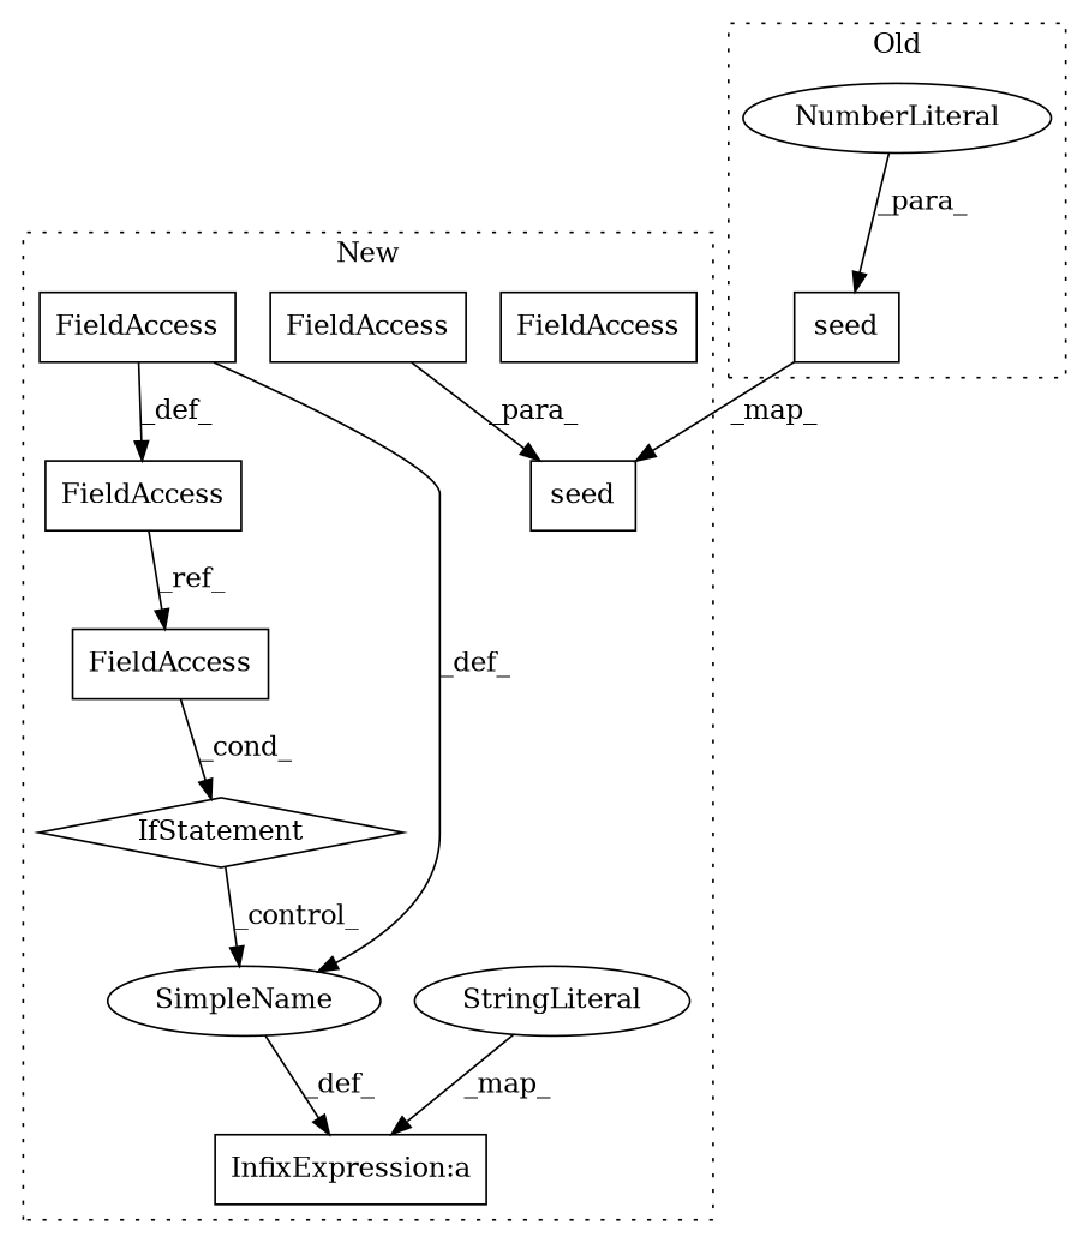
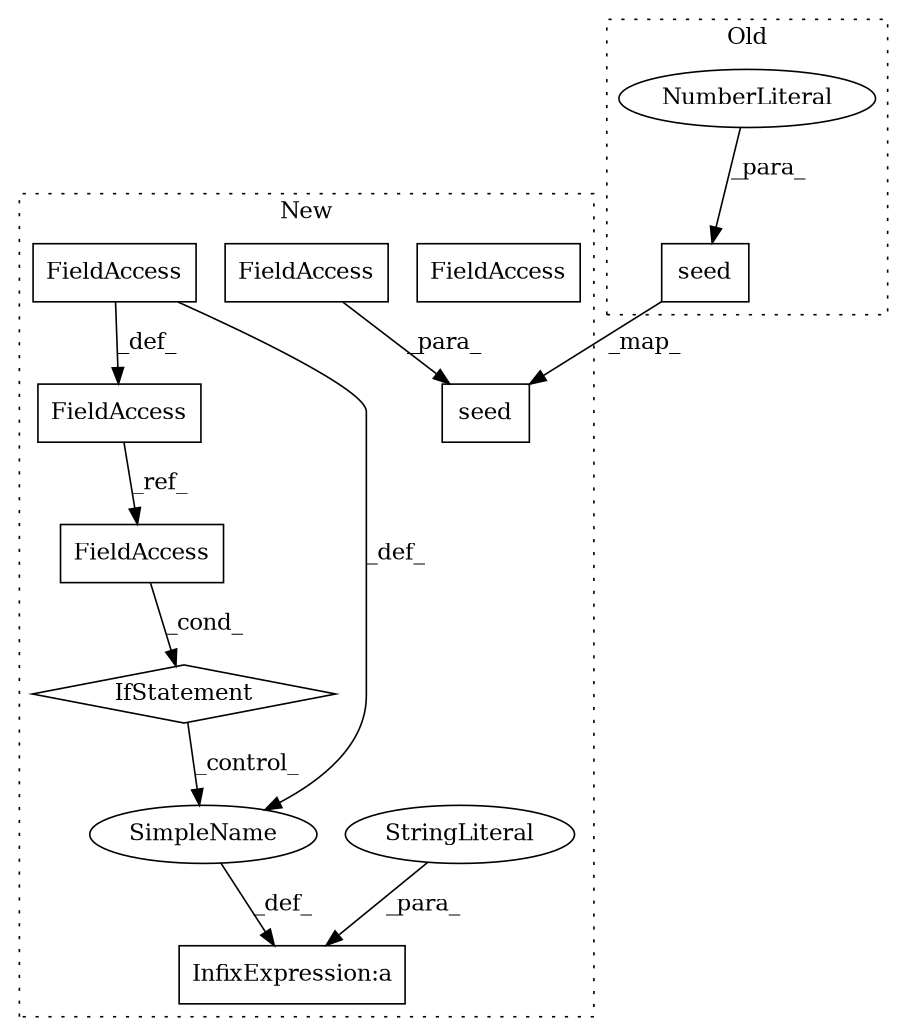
  digraph {
    node [a=22 l=4 s=2033 shape=box]
    n1 [a=32 l="5,1" label=seed s="333,339"]
    n2 [a=34 l=1 label=NumberLiteral s=338 shape=ellipse]
    n3 [a=32 l="5,1" label=seed s="2028,2042"]
    n4 [label=FieldAccess]
    n5 [a=42 label=SimpleName shape=ellipse l="" s=""]
    n6 [a=27 l=3 label="InfixExpression:a" s=1974]
    n7 [a=25 l="4,2" label=IfStatement s="1881,1895" shape=diamond]
    n8 [l=10 label=FieldAccess s=1763]
    n9 [a=45 l=56 label=StringLiteral s=1918 shape=ellipse]
    n10 [l=10 label=FieldAccess s=1885]
    n11 [label=FieldAccess s=1774]
    n12 [label=FieldAccess]
    subgraph cluster_1 {
      label=Old
      style=dotted
      n1
      n2
    }
    subgraph cluster_2 {
      label=New
      style=dotted
      n3
      n4
      n5
      n6
      n7
      n8
      n9
      n10
      n11
      n12
    }
    n1 -> n3 [label=_map_]
    n2 -> n1 [label=_para_]
    n5 -> n6 [label=_def_]
    n7 -> n5 [label=_control_]
    n8 -> n10 [label=_ref_]
-   n9 -> n6 [label=_map_]
+   n9 -> n6 [label=_para_]
    n10 -> n7 [label=_cond_]
    n11 -> n5 [label=_def_]
    n11 -> n8 [label=_def_]
    n12 -> n3 [label=_para_]
  }
